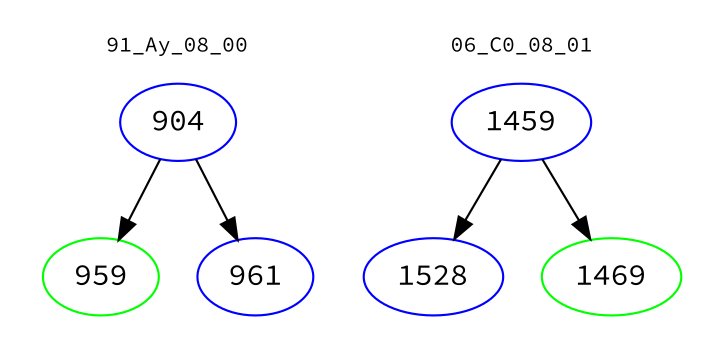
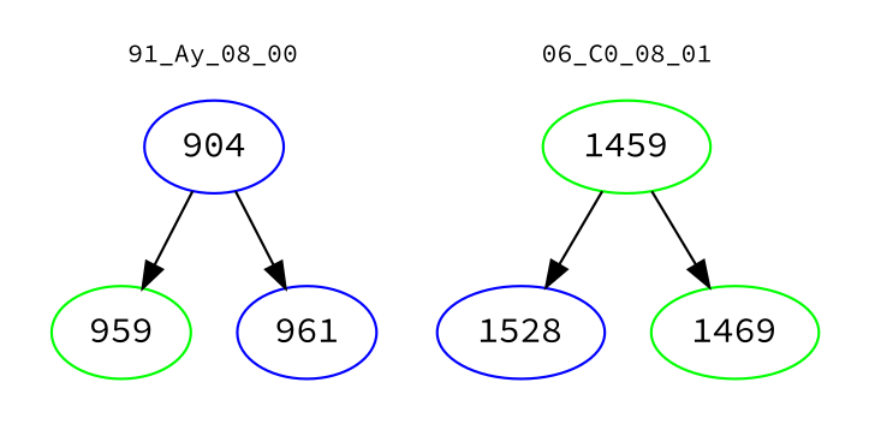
  digraph {
    fontname="Source Code Pro"
    node [color=blue fontname="Source Code Pro"]
    edge [color=black fontname="Source Code Pro"]
    n1 [label=904]
    n2 [color=green label=959]
    n3 [label=961]
-   n4 [label=1459]
+   n4 [color=green label=1459]
    n5 [label=1528]
    n6 [color=green label=1469]
    subgraph cluster_1 {
      color=white
      fontsize=10
      label="91_Ay_08_00"
      n1
      n2
      n3
    }
    subgraph cluster_2 {
      color=white
      fontsize=10
      label="06_C0_08_01"
      n4
      n5
      n6
    }
    n1 -> n2
    n1 -> n3
    n4 -> n5
    n4 -> n6
  }
